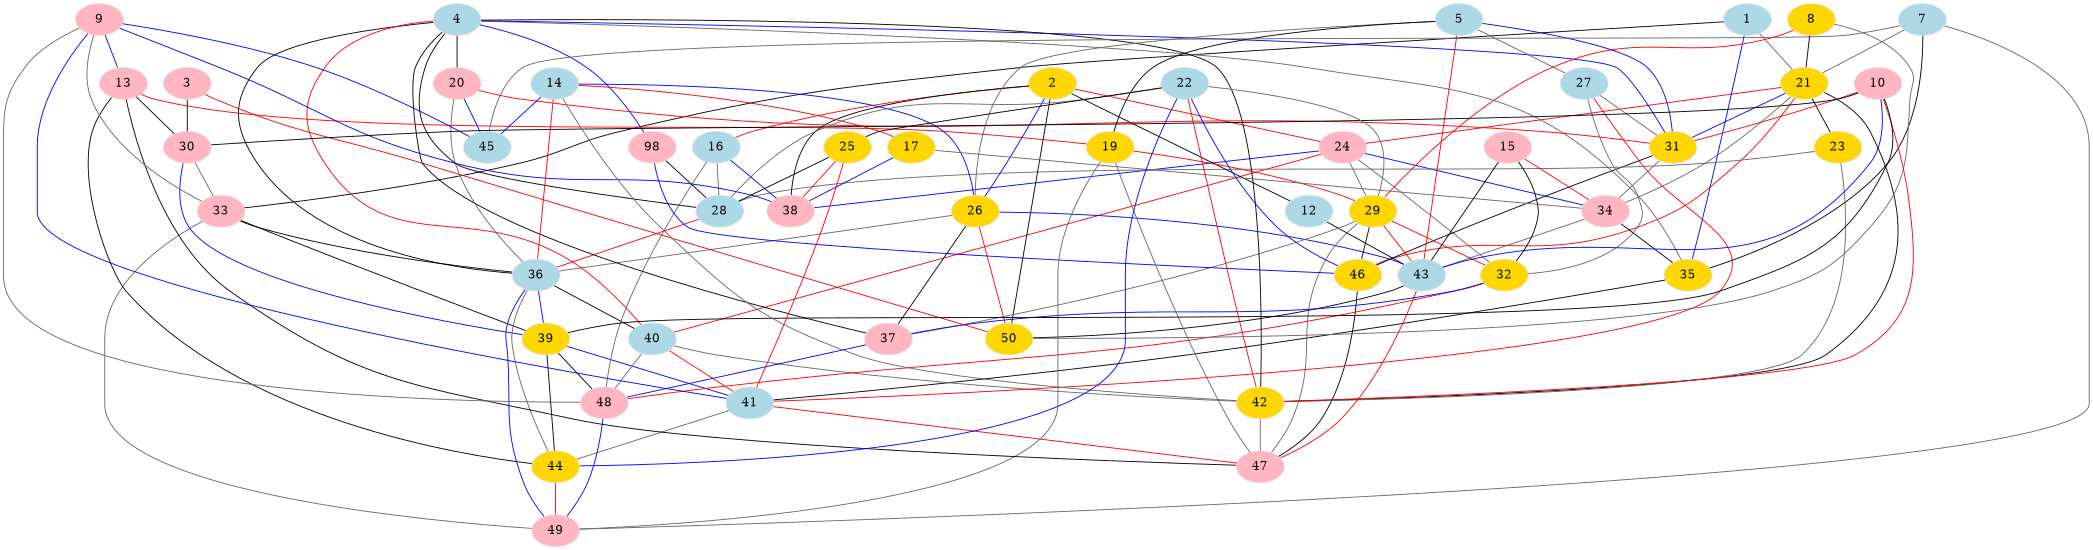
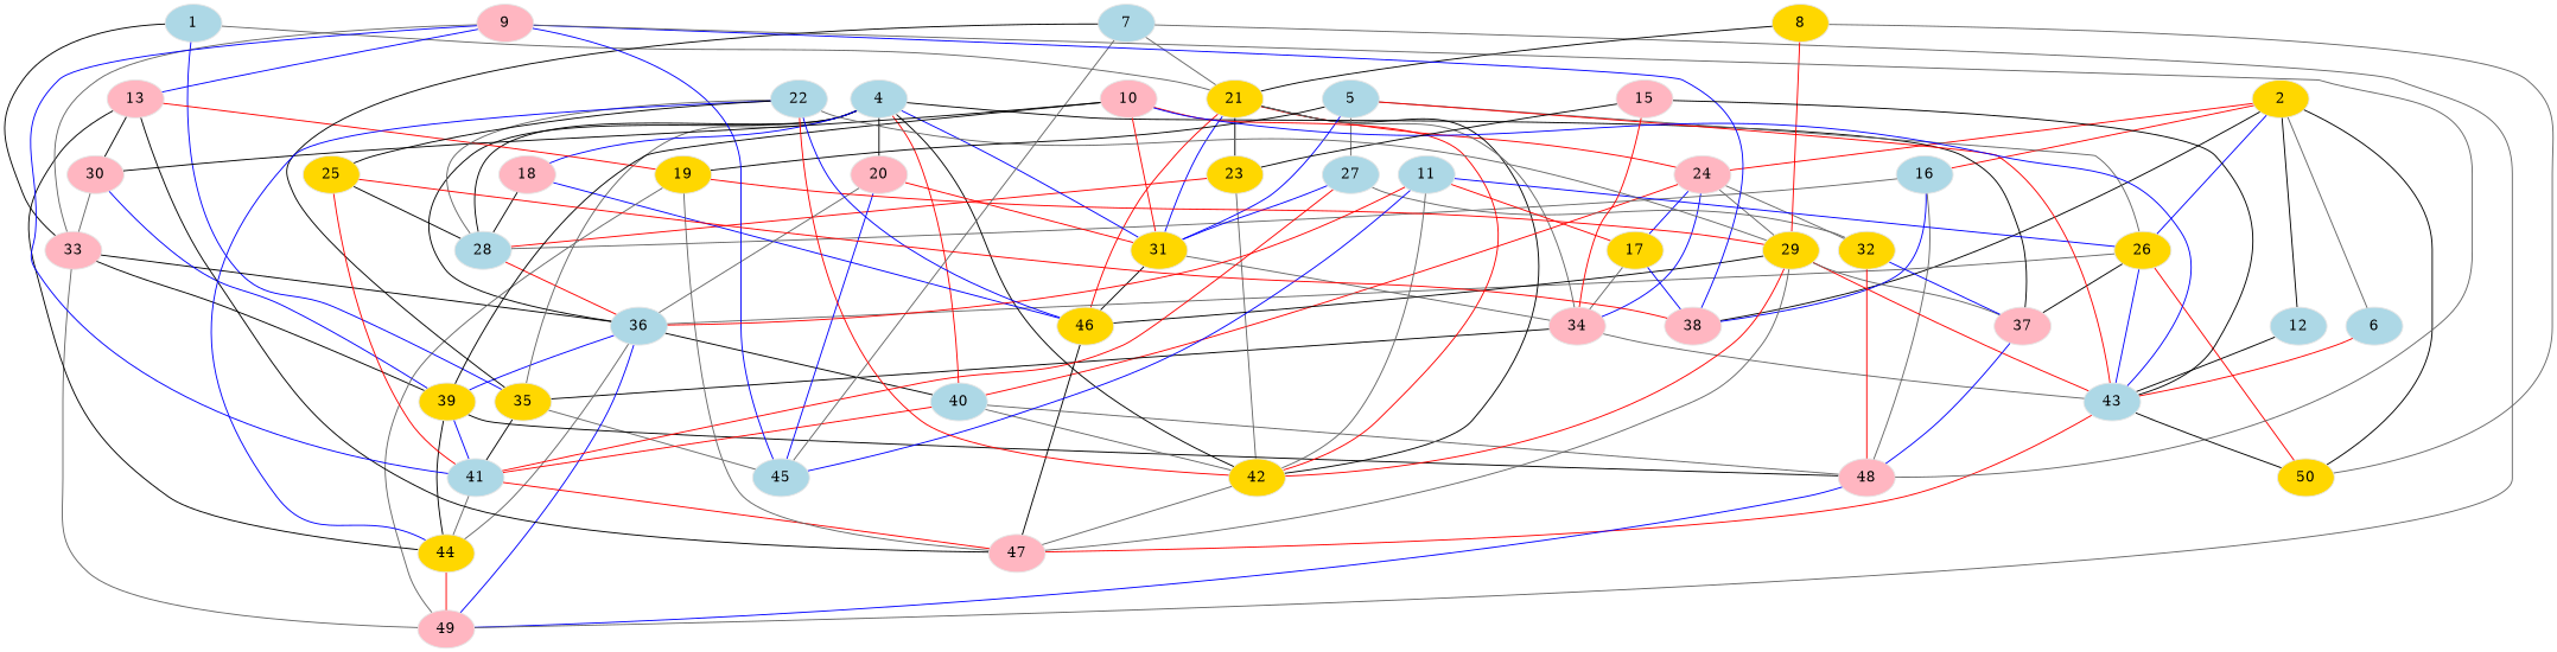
  graph {
    node [color=gray90 fillcolor=gold style=filled]
    edge [color=gray40 weight=1.0]
    21
    1 [fillcolor=lightblue]
    33 [fillcolor=lightpink]
    35
    24 [fillcolor=lightpink]
    31
    42
    34 [fillcolor=lightpink]
    46
    23
    36 [fillcolor=lightblue]
    49 [fillcolor=lightpink]
    39
    45 [fillcolor=lightblue]
    41 [fillcolor=lightblue]
    2
+   6 [fillcolor=lightblue]
    12 [fillcolor=lightblue]
    16 [fillcolor=lightblue]
    26
    38 [fillcolor=lightpink]
    50
    43 [fillcolor=lightblue]
    28 [fillcolor=lightblue]
    48 [fillcolor=lightpink]
    40 [fillcolor=lightblue]
    29
    32
    37 [fillcolor=lightpink]
-   3 [fillcolor=lightpink]
    30 [fillcolor=lightpink]
    4 [fillcolor=lightblue]
-   18 [fillcolor=lightpink label=98]
+   18 [fillcolor=lightpink]
    20 [fillcolor=lightpink]
    44
    47 [fillcolor=lightpink]
    5 [fillcolor=lightblue]
    27 [fillcolor=lightblue]
    19
    13 [fillcolor=lightpink]
    7 [fillcolor=lightblue]
    8
    9 [fillcolor=lightpink]
    10 [fillcolor=lightpink]
-   14 [fillcolor=lightblue]
+   14 [fillcolor=lightblue label=11]
    17
    15 [fillcolor=lightpink]
    22 [fillcolor=lightblue]
    25
    21 -- 24 [color=red]
    21 -- 31 [color=blue]
    21 -- 42 [color=black]
    21 -- 34
    21 -- 46 [color=red]
    21 -- 23 [color=black]
    1 -- 21
    1 -- 33 [color=black]
    1 -- 35 [color=blue]
    33 -- 36 [color=black]
    33 -- 49 [weight=2.0]
    33 -- 39 [color=black]
+   35 -- 45
    35 -- 41 [color=black]
    24 -- 34 [color=blue]
-   24 -- 38 [color=blue]
+   24 -- 17 [color=blue]
    24 -- 40 [color=red]
    24 -- 29
    24 -- 32
    31 -- 34
    31 -- 46 [color=black]
    42 -- 47
    34 -- 35 [color=black]
    34 -- 43
    46 -- 47 [color=black]
    23 -- 42
-   23 -- 28
+   23 -- 28 [color=red]
    36 -- 49 [color=blue]
    36 -- 39 [color=blue]
    36 -- 40 [color=black]
    36 -- 44
    39 -- 41 [color=blue]
    39 -- 48 [color=black]
    39 -- 44 [color=black]
    41 -- 44 [weight=2.0]
    41 -- 47 [color=red]
    2 -- 24 [color=red]
+   2 -- 6
    2 -- 12 [color=black]
    2 -- 16 [color=red]
    2 -- 26 [color=blue]
    2 -- 38 [color=black]
    2 -- 50 [color=black]
+   6 -- 43 [color=red]
    12 -- 43 [color=black]
    16 -- 38 [color=blue]
    16 -- 28 [weight=2.0]
    16 -- 48
    26 -- 36
    26 -- 50 [color=red]
    26 -- 43 [color=blue]
    26 -- 37 [color=black]
    43 -- 50 [color=black]
    43 -- 47 [color=red]
    28 -- 36 [color=red]
    48 -- 49 [color=blue]
    40 -- 42
    40 -- 41 [color=red]
    40 -- 48
-   29 -- 32 [color=red]
+   29 -- 42 [color=red]
    29 -- 46 [color=black]
    29 -- 43 [color=red]
    29 -- 37
    29 -- 47
    32 -- 48 [color=red]
    32 -- 37 [color=blue]
    37 -- 48 [color=blue]
-   3 -- 50 [color=red]
-   3 -- 30 [color=black]
    30 -- 33
    30 -- 39 [color=blue]
    4 -- 35
    4 -- 31 [color=blue]
    4 -- 42 [color=black]
    4 -- 36 [color=black]
    4 -- 28 [color=black]
    4 -- 40 [color=red]
    4 -- 37 [color=black]
    4 -- 18 [color=blue]
    4 -- 20 [color=black]
    18 -- 46 [color=blue]
    18 -- 28 [color=black]
    20 -- 31 [color=red]
    20 -- 36
    20 -- 45 [color=blue]
    44 -- 49 [color=red]
    5 -- 31 [color=blue]
    5 -- 26
    5 -- 43 [color=red]
    5 -- 27
    5 -- 19 [color=black]
-   27 -- 31
+   27 -- 31 [color=blue]
    27 -- 41 [color=red]
    27 -- 32
    19 -- 49
    19 -- 29 [color=red]
    19 -- 47
    13 -- 30 [color=black]
    13 -- 44 [color=black]
    13 -- 47 [color=black]
    13 -- 19 [color=red]
    7 -- 21
    7 -- 35 [color=black]
    7 -- 49
    7 -- 45
    8 -- 21 [color=black]
    8 -- 50
    8 -- 29 [color=red]
    9 -- 33
    9 -- 45 [color=blue]
    9 -- 41 [color=blue]
    9 -- 38 [color=blue]
    9 -- 48
    9 -- 13 [color=blue]
    10 -- 31 [color=red]
    10 -- 42 [color=red]
    10 -- 39 [color=black]
    10 -- 43 [color=blue weight=2.0]
    10 -- 30 [color=black]
    14 -- 42
    14 -- 36 [color=red weight=2.0]
    14 -- 45 [color=blue]
    14 -- 26 [color=blue]
    14 -- 17 [color=red]
    17 -- 34
    17 -- 38 [color=blue]
    15 -- 34 [color=red]
    15 -- 43 [color=black]
-   15 -- 32 [color=black]
+   15 -- 23 [color=black]
    22 -- 42 [color=red]
    22 -- 46 [color=blue]
    22 -- 28
    22 -- 29
    22 -- 44 [color=blue]
    22 -- 25 [color=black]
    25 -- 41 [color=red weight=2.0]
    25 -- 38 [color=red]
    25 -- 28 [color=black]
  }
